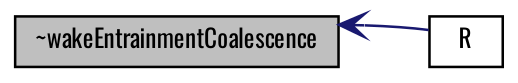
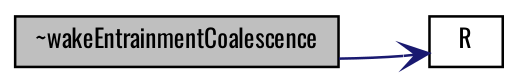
  digraph {
    rankdir=LR
    fontname=Oswald
    node [color=black fontname=Oswald fontsize=10 shape=record]
    n1 [fillcolor=grey75 fontcolor=black height=0.2 label="~wakeEntrainmentCoalescence" style=filled width=0.4]
    n2 [height=0.2 label=R width=0.4]
-   n2 -> n1 [color=midnightblue fontname=Oswald fontsize=10 labelfontname=FreeSans labelfontsize=10 style=solid arrowhead=vee]
+   n1 -> n2 [color=midnightblue fontname=Oswald fontsize=10 labelfontname=FreeSans labelfontsize=10 style=solid arrowhead=vee]
  }
